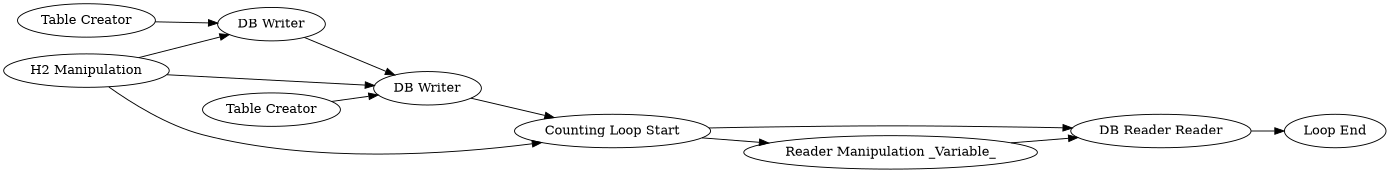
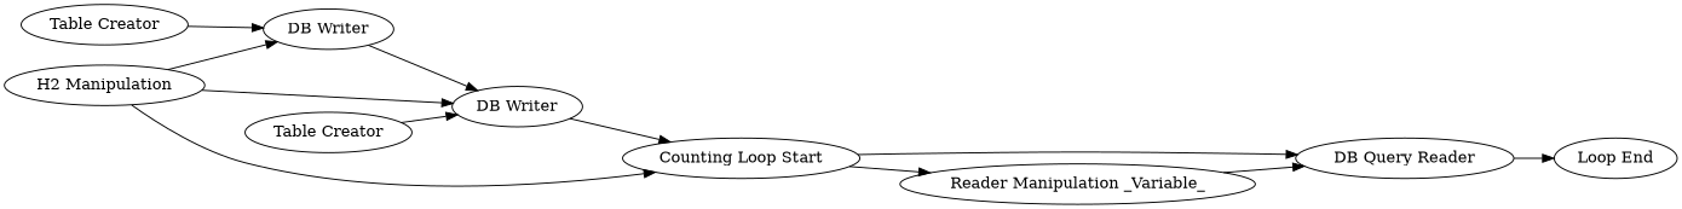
  digraph {
    rankdir=LR
    n1 [label="H2 Manipulation"]
    n2 [label="DB Writer"]
    n3 [label="Counting Loop Start"]
    n4 [label="DB Writer"]
-   n5 [label="DB Reader Reader"]
+   n5 [label="DB Query Reader"]
    n6 [label="Reader Manipulation _Variable_"]
    n7 [label="Loop End"]
    n8 [label="Table Creator"]
    n9 [label="Table Creator"]
    n1 -> n2
    n1 -> n3
    n1 -> n4
    n2 -> n4
    n3 -> n5
    n3 -> n6
    n4 -> n3
    n5 -> n7
    n6 -> n5
    n8 -> n2
    n9 -> n4
  }
